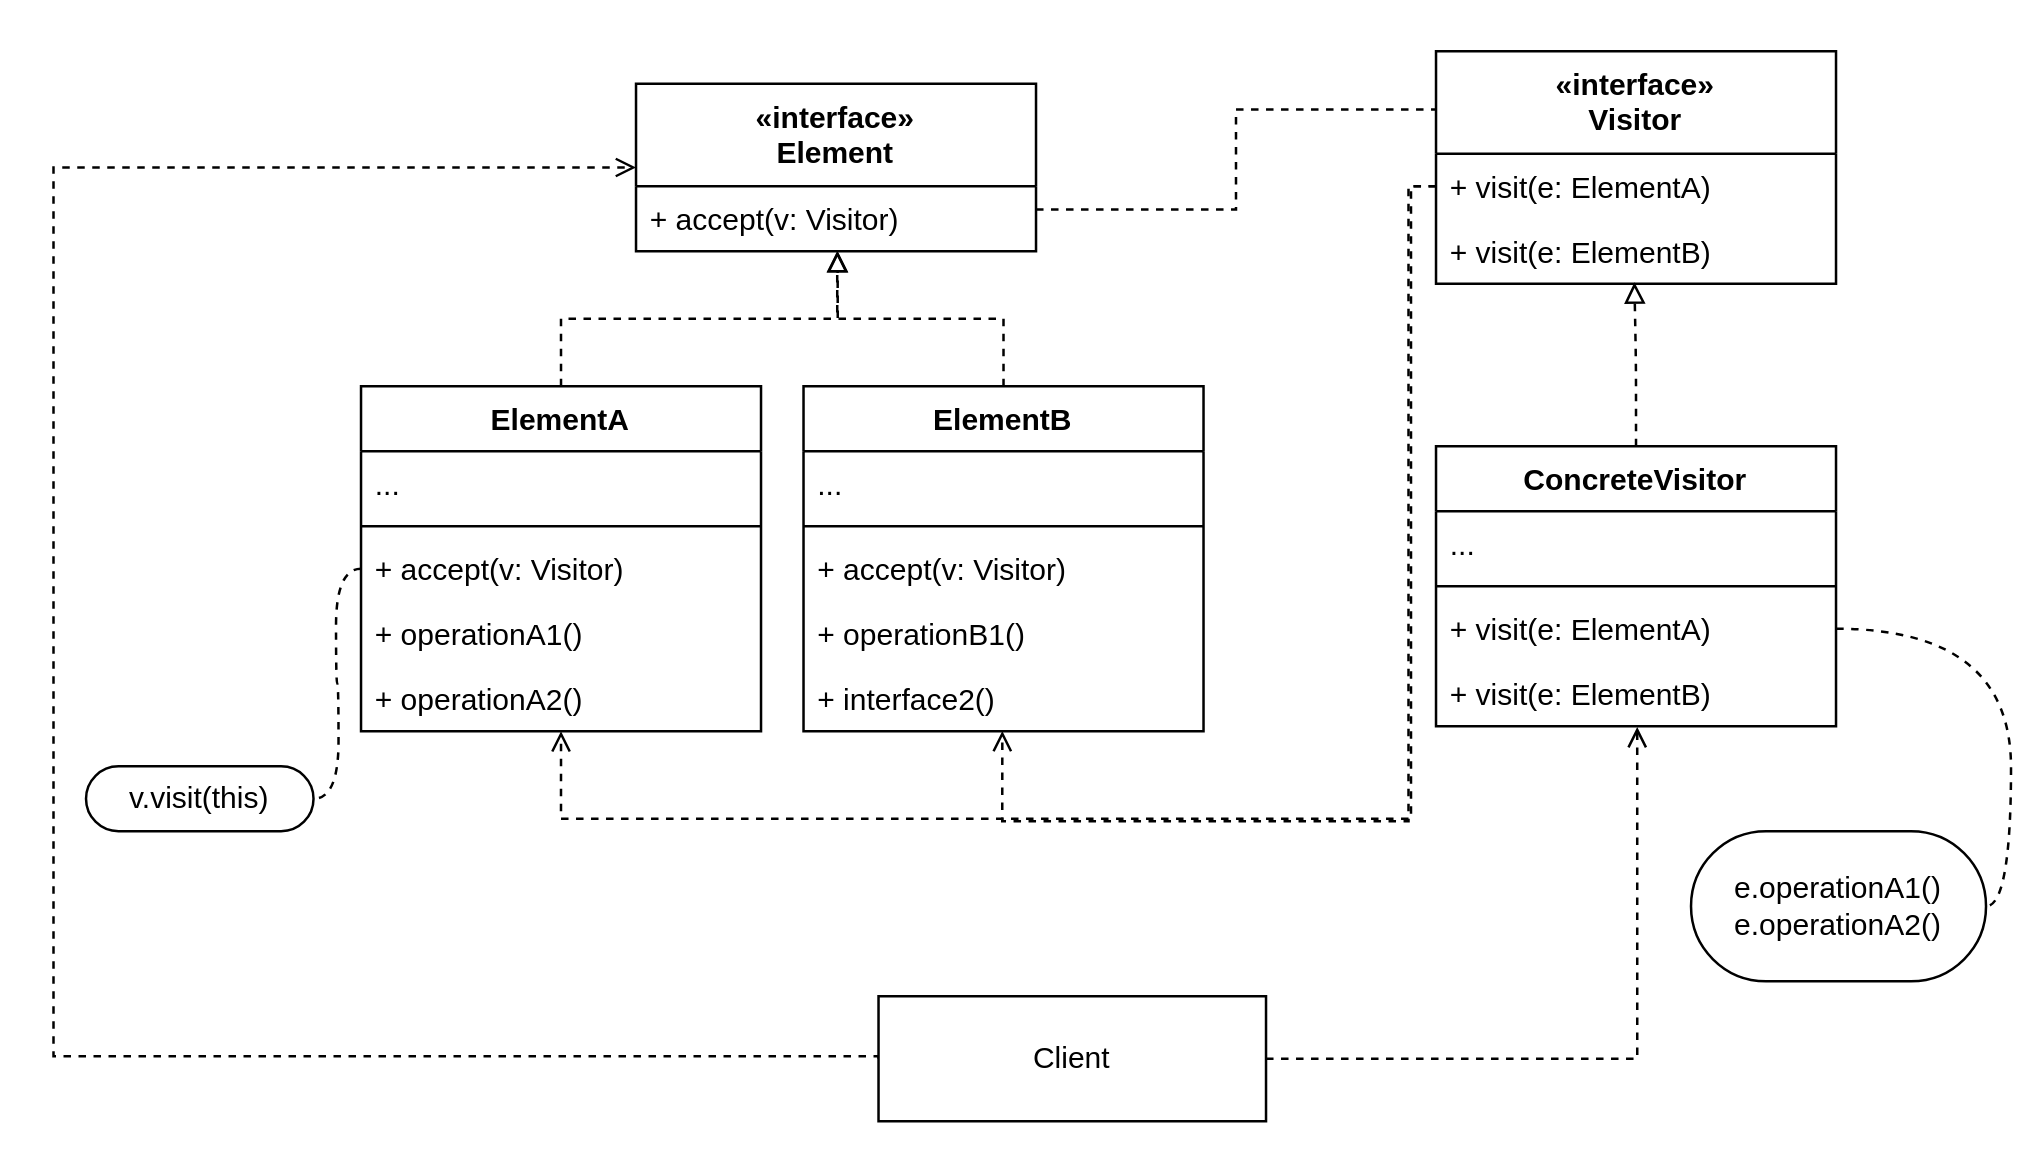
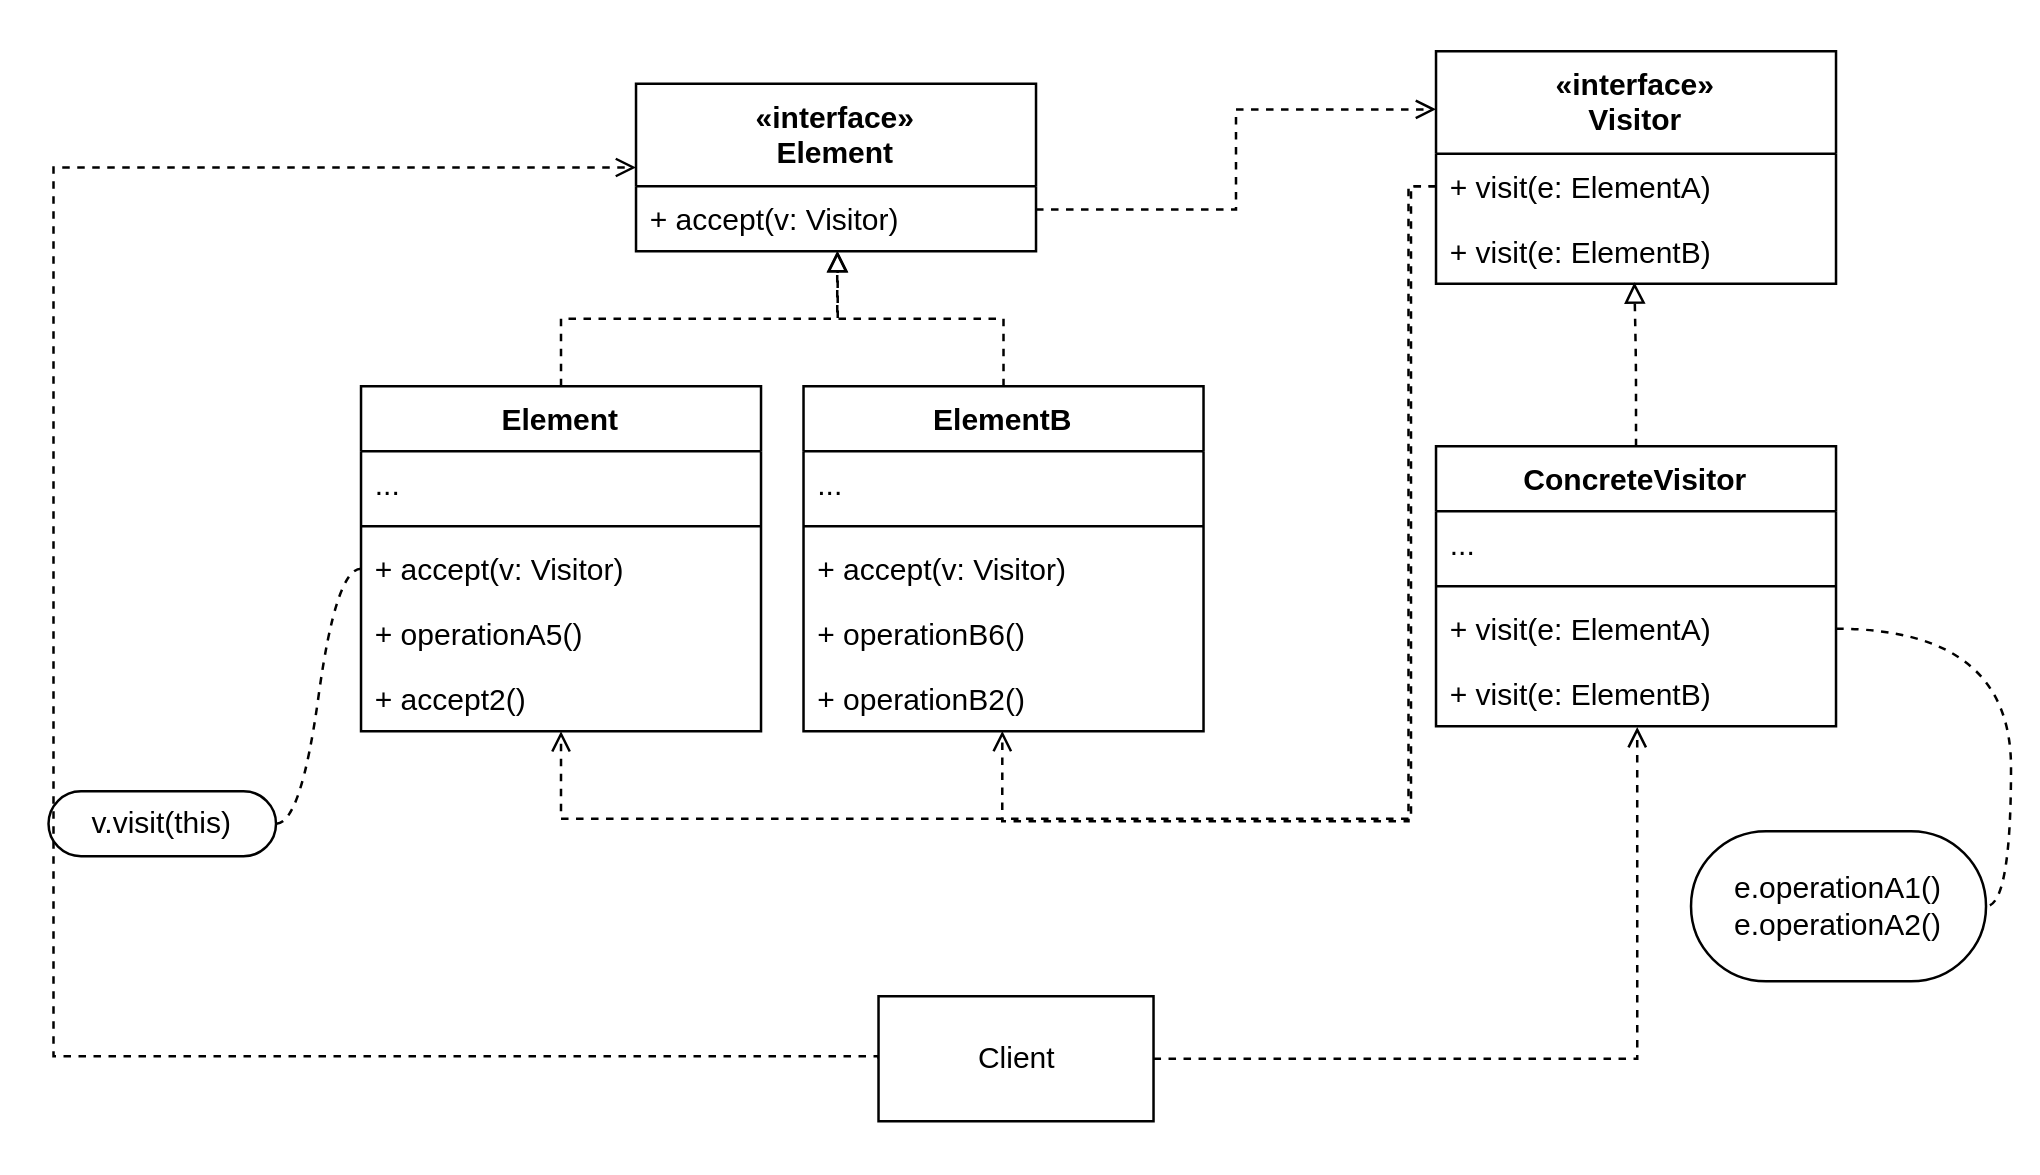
  <mxCell id="0" />
  <mxCell id="1" parent="0" />
  <mxCell id="2" value="«interface»&#10;Visitor" style="swimlane;fontStyle=1;align=center;verticalAlign=top;childLayout=stackLayout;horizontal=1;startSize=41;horizontalStack=0;resizeParent=1;resizeParentMax=0;resizeLast=0;collapsible=1;marginBottom=0;" parent="1" vertex="1"><mxGeometry x="573.91" y="20" width="160" height="93" as="geometry" /></mxCell>
  <mxCell id="3" value="+ visit(e: ElementA)" style="text;strokeColor=none;fillColor=none;align=left;verticalAlign=top;spacingLeft=4;spacingRight=4;overflow=hidden;rotatable=0;points=[[0,0.5],[1,0.5]];portConstraint=eastwest;" parent="2" vertex="1"><mxGeometry y="41" width="160" height="26" as="geometry" /></mxCell>
  <mxCell id="4" value="+ visit(e: ElementB)" style="text;strokeColor=none;fillColor=none;align=left;verticalAlign=top;spacingLeft=4;spacingRight=4;overflow=hidden;rotatable=0;points=[[0,0.5],[1,0.5]];portConstraint=eastwest;" parent="2" vertex="1"><mxGeometry y="67" width="160" height="26" as="geometry" /></mxCell>
  <mxCell id="5" style="edgeStyle=orthogonalEdgeStyle;html=1;exitX=0.5;exitY=0;exitDx=0;exitDy=0;entryX=0.496;entryY=0.978;entryDx=0;entryDy=0;entryPerimeter=0;dashed=1;endArrow=block;endFill=0;" parent="1" source="6" target="4" edge="1"><mxGeometry relative="1" as="geometry" /></mxCell>
  <mxCell id="6" value="ConcreteVisitor" style="swimlane;fontStyle=1;align=center;verticalAlign=top;childLayout=stackLayout;horizontal=1;startSize=26;horizontalStack=0;resizeParent=1;resizeParentMax=0;resizeLast=0;collapsible=1;marginBottom=0;" parent="1" vertex="1"><mxGeometry x="573.91" y="178" width="160" height="112" as="geometry" /></mxCell>
  <mxCell id="7" value="..." style="text;strokeColor=none;fillColor=none;align=left;verticalAlign=top;spacingLeft=4;spacingRight=4;overflow=hidden;rotatable=0;points=[[0,0.5],[1,0.5]];portConstraint=eastwest;" parent="6" vertex="1"><mxGeometry y="26" width="160" height="26" as="geometry" /></mxCell>
  <mxCell id="8" value="" style="line;strokeWidth=1;fillColor=none;align=left;verticalAlign=middle;spacingTop=-1;spacingLeft=3;spacingRight=3;rotatable=0;labelPosition=right;points=[];portConstraint=eastwest;" parent="6" vertex="1"><mxGeometry y="52" width="160" height="8" as="geometry" /></mxCell>
  <mxCell id="9" value="+ visit(e: ElementA)" style="text;strokeColor=none;fillColor=none;align=left;verticalAlign=top;spacingLeft=4;spacingRight=4;overflow=hidden;rotatable=0;points=[[0,0.5],[1,0.5]];portConstraint=eastwest;" parent="6" vertex="1"><mxGeometry y="60" width="160" height="26" as="geometry" /></mxCell>
  <mxCell id="10" value="+ visit(e: ElementB)" style="text;strokeColor=none;fillColor=none;align=left;verticalAlign=top;spacingLeft=4;spacingRight=4;overflow=hidden;rotatable=0;points=[[0,0.5],[1,0.5]];portConstraint=eastwest;" parent="6" vertex="1"><mxGeometry y="86" width="160" height="26" as="geometry" /></mxCell>
- <mxCell id="11" style="edgeStyle=orthogonalEdgeStyle;html=1;exitX=1;exitY=0.75;exitDx=0;exitDy=0;entryX=0;entryY=0.25;entryDx=0;entryDy=0;dashed=1;endArrow=none;endFill=0;rounded=0;" parent="1" source="12" target="2" edge="1"><mxGeometry relative="1" as="geometry" /></mxCell>
+ <mxCell id="11" style="edgeStyle=orthogonalEdgeStyle;html=1;exitX=1;exitY=0.75;exitDx=0;exitDy=0;entryX=0;entryY=0.25;entryDx=0;entryDy=0;dashed=1;endArrow=open;endFill=0;rounded=0;" parent="1" source="12" target="2" edge="1"><mxGeometry relative="1" as="geometry" /></mxCell>
  <mxCell id="12" value="«interface»&#10;Element" style="swimlane;fontStyle=1;align=center;verticalAlign=top;childLayout=stackLayout;horizontal=1;startSize=41;horizontalStack=0;resizeParent=1;resizeParentMax=0;resizeLast=0;collapsible=1;marginBottom=0;" parent="1" vertex="1"><mxGeometry x="253.91" y="33" width="160" height="67" as="geometry" /></mxCell>
  <mxCell id="13" value="+ accept(v: Visitor)" style="text;strokeColor=none;fillColor=none;align=left;verticalAlign=top;spacingLeft=4;spacingRight=4;overflow=hidden;rotatable=0;points=[[0,0.5],[1,0.5]];portConstraint=eastwest;" parent="12" vertex="1"><mxGeometry y="41" width="160" height="26" as="geometry" /></mxCell>
  <mxCell id="14" style="edgeStyle=orthogonalEdgeStyle;html=1;exitX=0.5;exitY=0;exitDx=0;exitDy=0;entryX=0.504;entryY=0.995;entryDx=0;entryDy=0;entryPerimeter=0;endArrow=block;endFill=0;dashed=1;rounded=0;" parent="1" source="15" target="13" edge="1"><mxGeometry relative="1" as="geometry" /></mxCell>
- <mxCell id="15" value="ElementA" style="swimlane;fontStyle=1;align=center;verticalAlign=top;childLayout=stackLayout;horizontal=1;startSize=26;horizontalStack=0;resizeParent=1;resizeParentMax=0;resizeLast=0;collapsible=1;marginBottom=0;" parent="1" vertex="1"><mxGeometry x="143.91" y="154" width="160" height="138" as="geometry" /></mxCell>
+ <mxCell id="15" value="Element" style="swimlane;fontStyle=1;align=center;verticalAlign=top;childLayout=stackLayout;horizontal=1;startSize=26;horizontalStack=0;resizeParent=1;resizeParentMax=0;resizeLast=0;collapsible=1;marginBottom=0;" parent="1" vertex="1"><mxGeometry x="143.91" y="154" width="160" height="138" as="geometry" /></mxCell>
  <mxCell id="16" value="..." style="text;strokeColor=none;fillColor=none;align=left;verticalAlign=top;spacingLeft=4;spacingRight=4;overflow=hidden;rotatable=0;points=[[0,0.5],[1,0.5]];portConstraint=eastwest;" parent="15" vertex="1"><mxGeometry y="26" width="160" height="26" as="geometry" /></mxCell>
  <mxCell id="17" value="" style="line;strokeWidth=1;fillColor=none;align=left;verticalAlign=middle;spacingTop=-1;spacingLeft=3;spacingRight=3;rotatable=0;labelPosition=right;points=[];portConstraint=eastwest;" parent="15" vertex="1"><mxGeometry y="52" width="160" height="8" as="geometry" /></mxCell>
  <mxCell id="18" value="+ accept(v: Visitor)" style="text;strokeColor=none;fillColor=none;align=left;verticalAlign=top;spacingLeft=4;spacingRight=4;overflow=hidden;rotatable=0;points=[[0,0.5],[1,0.5]];portConstraint=eastwest;" parent="15" vertex="1"><mxGeometry y="60" width="160" height="26" as="geometry" /></mxCell>
- <mxCell id="19" value="+ operationA1()" style="text;strokeColor=none;fillColor=none;align=left;verticalAlign=top;spacingLeft=4;spacingRight=4;overflow=hidden;rotatable=0;points=[[0,0.5],[1,0.5]];portConstraint=eastwest;" parent="15" vertex="1"><mxGeometry y="86" width="160" height="26" as="geometry" /></mxCell>
- <mxCell id="20" value="+ operationA2()" style="text;strokeColor=none;fillColor=none;align=left;verticalAlign=top;spacingLeft=4;spacingRight=4;overflow=hidden;rotatable=0;points=[[0,0.5],[1,0.5]];portConstraint=eastwest;" parent="15" vertex="1"><mxGeometry y="112" width="160" height="26" as="geometry" /></mxCell>
+ <mxCell id="19" value="+ operationA5()" style="text;strokeColor=none;fillColor=none;align=left;verticalAlign=top;spacingLeft=4;spacingRight=4;overflow=hidden;rotatable=0;points=[[0,0.5],[1,0.5]];portConstraint=eastwest;" parent="15" vertex="1"><mxGeometry y="86" width="160" height="26" as="geometry" /></mxCell>
+ <mxCell id="20" value="+ accept2()" style="text;strokeColor=none;fillColor=none;align=left;verticalAlign=top;spacingLeft=4;spacingRight=4;overflow=hidden;rotatable=0;points=[[0,0.5],[1,0.5]];portConstraint=eastwest;" parent="15" vertex="1"><mxGeometry y="112" width="160" height="26" as="geometry" /></mxCell>
  <mxCell id="21" style="edgeStyle=orthogonalEdgeStyle;rounded=0;html=1;exitX=0.5;exitY=0;exitDx=0;exitDy=0;endArrow=block;endFill=0;entryX=0.503;entryY=0.996;entryDx=0;entryDy=0;entryPerimeter=0;dashed=1;" parent="1" source="22" target="13" edge="1"><mxGeometry relative="1" as="geometry"><mxPoint x="334.481" y="101.571" as="targetPoint" /></mxGeometry></mxCell>
  <mxCell id="22" value="ElementB" style="swimlane;fontStyle=1;align=center;verticalAlign=top;childLayout=stackLayout;horizontal=1;startSize=26;horizontalStack=0;resizeParent=1;resizeParentMax=0;resizeLast=0;collapsible=1;marginBottom=0;" parent="1" vertex="1"><mxGeometry x="320.91" y="154" width="160" height="138" as="geometry" /></mxCell>
  <mxCell id="23" value="..." style="text;strokeColor=none;fillColor=none;align=left;verticalAlign=top;spacingLeft=4;spacingRight=4;overflow=hidden;rotatable=0;points=[[0,0.5],[1,0.5]];portConstraint=eastwest;" parent="22" vertex="1"><mxGeometry y="26" width="160" height="26" as="geometry" /></mxCell>
  <mxCell id="24" value="" style="line;strokeWidth=1;fillColor=none;align=left;verticalAlign=middle;spacingTop=-1;spacingLeft=3;spacingRight=3;rotatable=0;labelPosition=right;points=[];portConstraint=eastwest;" parent="22" vertex="1"><mxGeometry y="52" width="160" height="8" as="geometry" /></mxCell>
  <mxCell id="25" value="+ accept(v: Visitor)" style="text;strokeColor=none;fillColor=none;align=left;verticalAlign=top;spacingLeft=4;spacingRight=4;overflow=hidden;rotatable=0;points=[[0,0.5],[1,0.5]];portConstraint=eastwest;" parent="22" vertex="1"><mxGeometry y="60" width="160" height="26" as="geometry" /></mxCell>
- <mxCell id="26" value="+ operationB1()" style="text;strokeColor=none;fillColor=none;align=left;verticalAlign=top;spacingLeft=4;spacingRight=4;overflow=hidden;rotatable=0;points=[[0,0.5],[1,0.5]];portConstraint=eastwest;" parent="22" vertex="1"><mxGeometry y="86" width="160" height="26" as="geometry" /></mxCell>
- <mxCell id="27" value="+ interface2()" style="text;strokeColor=none;fillColor=none;align=left;verticalAlign=top;spacingLeft=4;spacingRight=4;overflow=hidden;rotatable=0;points=[[0,0.5],[1,0.5]];portConstraint=eastwest;" parent="22" vertex="1"><mxGeometry y="112" width="160" height="26" as="geometry" /></mxCell>
+ <mxCell id="26" value="+ operationB6()" style="text;strokeColor=none;fillColor=none;align=left;verticalAlign=top;spacingLeft=4;spacingRight=4;overflow=hidden;rotatable=0;points=[[0,0.5],[1,0.5]];portConstraint=eastwest;" parent="22" vertex="1"><mxGeometry y="86" width="160" height="26" as="geometry" /></mxCell>
+ <mxCell id="27" value="+ operationB2()" style="text;strokeColor=none;fillColor=none;align=left;verticalAlign=top;spacingLeft=4;spacingRight=4;overflow=hidden;rotatable=0;points=[[0,0.5],[1,0.5]];portConstraint=eastwest;" parent="22" vertex="1"><mxGeometry y="112" width="160" height="26" as="geometry" /></mxCell>
  <mxCell id="28" style="edgeStyle=orthogonalEdgeStyle;rounded=0;html=1;exitX=0;exitY=0.5;exitDx=0;exitDy=0;entryX=0.5;entryY=1;entryDx=0;entryDy=0;dashed=1;endArrow=open;endFill=0;" parent="1" source="3" target="15" edge="1"><mxGeometry relative="1" as="geometry"><Array as="points"><mxPoint x="563.91" y="74" /><mxPoint x="563.91" y="327" /><mxPoint x="223.91" y="327" /></Array></mxGeometry></mxCell>
  <mxCell id="29" style="edgeStyle=orthogonalEdgeStyle;rounded=0;html=1;exitX=0;exitY=0.5;exitDx=0;exitDy=0;entryX=0.497;entryY=0.996;entryDx=0;entryDy=0;entryPerimeter=0;dashed=1;endArrow=open;endFill=0;" parent="1" source="3" target="27" edge="1"><mxGeometry relative="1" as="geometry"><Array as="points"><mxPoint x="562.91" y="74" /><mxPoint x="562.91" y="328" /><mxPoint x="400.91" y="328" /></Array></mxGeometry></mxCell>
  <mxCell id="30" value="e.operationA1()&lt;br&gt;e.operationA2()" style="whiteSpace=wrap;html=1;rounded=1;arcSize=50;align=center;verticalAlign=middle;strokeWidth=1;autosize=1;spacing=4;treeFolding=1;treeMoving=1;newEdgeStyle={&quot;edgeStyle&quot;:&quot;entityRelationEdgeStyle&quot;,&quot;startArrow&quot;:&quot;none&quot;,&quot;endArrow&quot;:&quot;none&quot;,&quot;segment&quot;:10,&quot;curved&quot;:1};" parent="1" vertex="1"><mxGeometry x="675.91" y="332" width="118" height="60" as="geometry" /></mxCell>
  <mxCell id="31" value="" style="edgeStyle=entityRelationEdgeStyle;startArrow=none;endArrow=none;segment=10;curved=1;rounded=0;dashed=1;exitX=1;exitY=0.5;exitDx=0;exitDy=0;" parent="1" source="9" target="30" edge="1"><mxGeometry relative="1" as="geometry"><mxPoint x="639.91" y="433" as="sourcePoint" /></mxGeometry></mxCell>
- <mxCell id="32" value="v.visit(this)" style="whiteSpace=wrap;html=1;rounded=1;arcSize=50;align=center;verticalAlign=middle;strokeWidth=1;autosize=1;spacing=4;treeFolding=1;treeMoving=1;newEdgeStyle={&quot;edgeStyle&quot;:&quot;entityRelationEdgeStyle&quot;,&quot;startArrow&quot;:&quot;none&quot;,&quot;endArrow&quot;:&quot;none&quot;,&quot;segment&quot;:10,&quot;curved&quot;:1};" parent="1" vertex="1"><mxGeometry x="33.91" y="306" width="91" height="26" as="geometry" /></mxCell>
+ <mxCell id="32" value="v.visit(this)" style="whiteSpace=wrap;html=1;rounded=1;arcSize=50;align=center;verticalAlign=middle;strokeWidth=1;autosize=1;spacing=4;treeFolding=1;treeMoving=1;newEdgeStyle={&quot;edgeStyle&quot;:&quot;entityRelationEdgeStyle&quot;,&quot;startArrow&quot;:&quot;none&quot;,&quot;endArrow&quot;:&quot;none&quot;,&quot;segment&quot;:10,&quot;curved&quot;:1};" parent="1" vertex="1"><mxGeometry x="18.91" y="316" width="91" height="26" as="geometry" /></mxCell>
  <mxCell id="33" value="" style="edgeStyle=entityRelationEdgeStyle;startArrow=none;endArrow=none;segment=10;curved=1;rounded=0;dashed=1;exitX=0;exitY=0.5;exitDx=0;exitDy=0;" parent="1" source="18" target="32" edge="1"><mxGeometry relative="1" as="geometry"><mxPoint x="128.91" y="226" as="sourcePoint" /></mxGeometry></mxCell>
  <mxCell id="34" style="edgeStyle=orthogonalEdgeStyle;rounded=0;html=1;exitX=0;exitY=0.5;exitDx=0;exitDy=0;entryX=0;entryY=0.5;entryDx=0;entryDy=0;dashed=1;endArrow=open;endFill=0;" parent="1" source="36" target="12" edge="1"><mxGeometry relative="1" as="geometry"><Array as="points"><mxPoint x="20.91" y="422" /><mxPoint x="20.91" y="67" /></Array></mxGeometry></mxCell>
  <mxCell id="35" style="edgeStyle=orthogonalEdgeStyle;rounded=0;html=1;exitX=1;exitY=0.5;exitDx=0;exitDy=0;entryX=0.503;entryY=1.013;entryDx=0;entryDy=0;entryPerimeter=0;dashed=1;endArrow=open;endFill=0;" parent="1" source="36" target="10" edge="1"><mxGeometry relative="1" as="geometry"><Array as="points"><mxPoint x="654.91" y="423" /></Array></mxGeometry></mxCell>
- <mxCell id="36" value="Client" style="html=1;" parent="1" vertex="1"><mxGeometry x="350.91" y="398" width="155" height="50" as="geometry" /></mxCell>
+ <mxCell id="36" value="Client" style="html=1;" parent="1" vertex="1"><mxGeometry x="350.91" y="398" width="110" height="50" as="geometry" /></mxCell>
